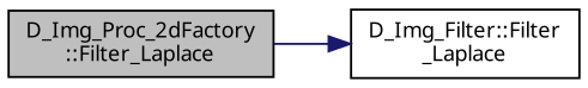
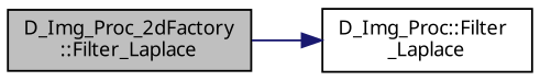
  digraph {
    rankdir=LR
    fontname="Noto Sans"
    node [color=black fontname="Noto Sans" fontsize=10 shape=record style=filled]
    n1 [fillcolor=grey75 fontcolor=black height=0.2 label="D_Img_Proc_2dFactory\l::Filter_Laplace" width=0.4]
-   n2 [fillcolor=white height=0.2 label="D_Img_Filter::Filter\l_Laplace" width=0.4]
+   n2 [fillcolor=white height=0.2 label="D_Img_Proc::Filter\l_Laplace" width=0.4]
    n1 -> n2 [color=midnightblue fontname="Noto Sans" fontsize=10 labelfontname=Helvetica labelfontsize=10 style=solid]
  }
